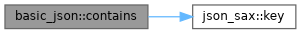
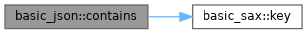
  digraph {
    rankdir=LR
    fontname="DejaVu Sans"
    node [fontname="DejaVu Sans" fontsize=10 shape=box style=filled]
    n1 [color=gray40 fillcolor=grey60 fontcolor=black height=0.2 label="basic_json::contains" width=0.4]
-   n2 [color=grey40 fillcolor=white height=0.2 label="json_sax::key" width=0.4]
+   n2 [color=grey40 fillcolor=white height=0.2 label="basic_sax::key" width=0.4]
    n1 -> n2 [color=steelblue1 fontname="DejaVu Sans" fontsize=10 labelfontname=Helvetica labelfontsize=10 style=solid]
  }
